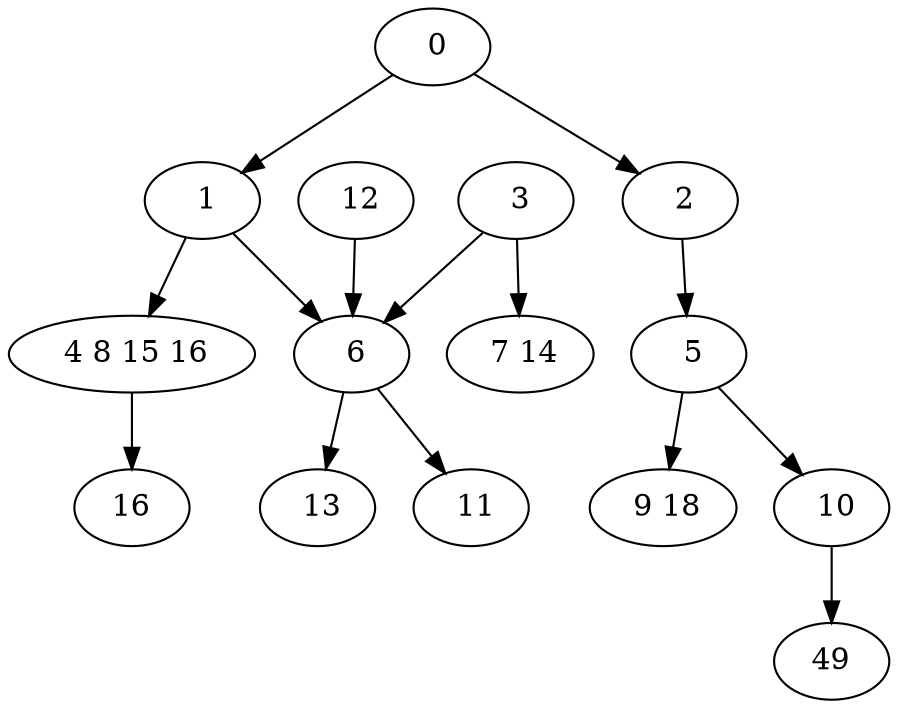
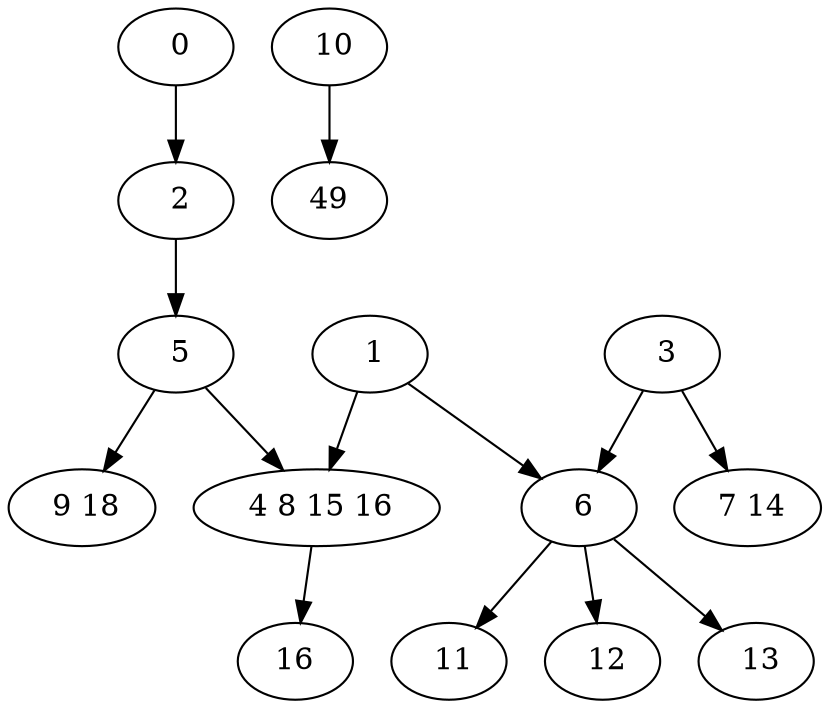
  digraph {
    " 0"
    " 1"
    " 2"
    " 4 8 15 16"
    " 6"
    " 5"
    " 3"
    " 7 14"
    n9 [label=16]
    " 10"
    " 9 18"
    " 11"
    " 12"
    " 13"
    n15 [label=49]
-   " 0" -> " 1"
    " 0" -> " 2"
    " 1" -> " 4 8 15 16"
    " 1" -> " 6"
    " 2" -> " 5"
    " 4 8 15 16" -> n9
    " 6" -> " 11"
-   " 12" -> " 6"
+   " 6" -> " 12"
    " 6" -> " 13"
-   " 5" -> " 10"
+   " 5" -> " 4 8 15 16"
    " 5" -> " 9 18"
    " 3" -> " 6"
    " 3" -> " 7 14"
    " 10" -> n15
  }
